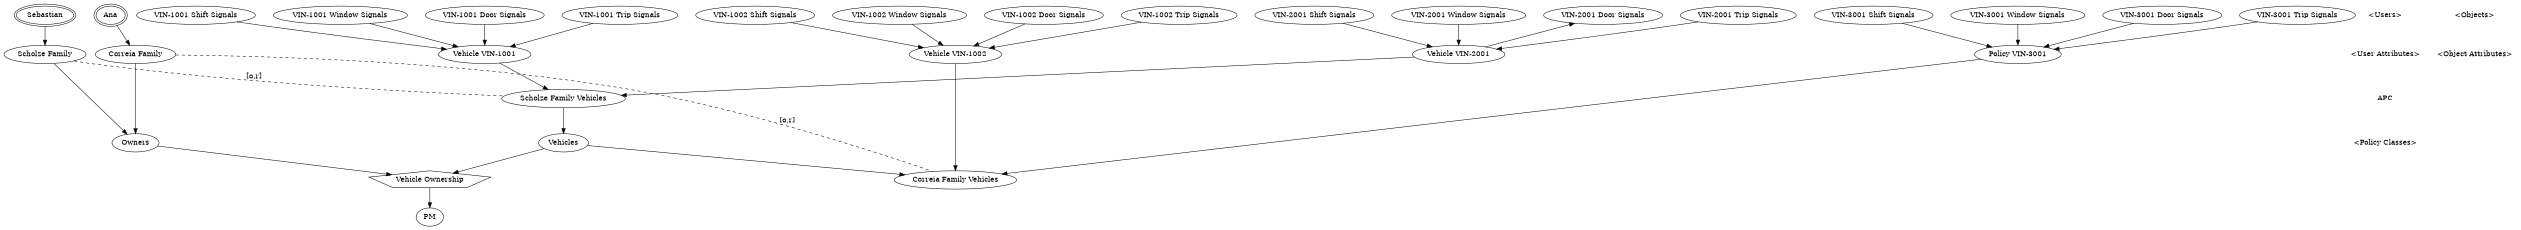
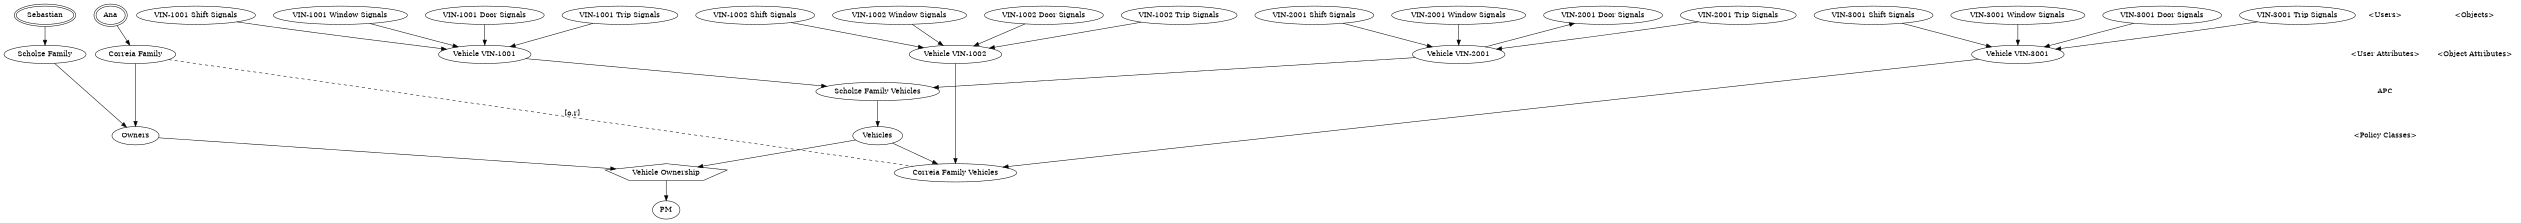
  strict digraph {
    node [shape=ellipse]
    Sebastian [peripheries=2]
    Ana [peripheries=2]
    "VIN-1001 Shift Signals"
    "VIN-1001 Window Signals"
    "VIN-1001 Door Signals"
    "VIN-1001 Trip Signals"
    "VIN-1002 Shift Signals"
    "VIN-1002 Window Signals"
    "VIN-1002 Door Signals"
    "VIN-1002 Trip Signals"
    "VIN-2001 Shift Signals"
    "VIN-2001 Window Signals"
    "VIN-2001 Door Signals"
    "VIN-2001 Trip Signals"
    "VIN-3001 Shift Signals"
    "VIN-3001 Window Signals"
    "VIN-3001 Door Signals"
    "VIN-3001 Trip Signals"
    "Scholze Family"
    "Correia Family"
    "Vehicle VIN-1001"
    "Vehicle VIN-1002"
    "Vehicle VIN-2001"
-   "Vehicle VIN-3001" [label="Policy VIN-3001"]
+   "Vehicle VIN-3001"
    Owners
    Vehicles
    "Scholze Family Vehicles"
    "Correia Family Vehicles"
    "Vehicle Ownership" [shape=polygon sides=5]
    PM
    APC [height=0 shape=none width=0]
    "<Policy Classes>" [shape=none]
    "<Users>" [shape=none]
    "<User Attributes>" [shape=none]
    "<Objects>" [shape=none]
    "<Object Attributes>" [shape=none]
    subgraph sub_1 {
      rank=same
      Sebastian
      Ana
      "VIN-1001 Shift Signals"
      "VIN-1001 Window Signals"
      "VIN-1001 Door Signals"
      "VIN-1001 Trip Signals"
      "VIN-1002 Shift Signals"
      "VIN-1002 Window Signals"
      "VIN-1002 Door Signals"
      "VIN-1002 Trip Signals"
      "VIN-2001 Shift Signals"
      "VIN-2001 Window Signals"
      "VIN-2001 Door Signals"
      "VIN-2001 Trip Signals"
      "VIN-3001 Shift Signals"
      "VIN-3001 Window Signals"
      "VIN-3001 Door Signals"
      "VIN-3001 Trip Signals"
    }
    subgraph sub_2 {
      rank=same
      "Scholze Family"
      "Correia Family"
      "Vehicle VIN-1001"
      "Vehicle VIN-1002"
      "Vehicle VIN-2001"
      "Vehicle VIN-3001"
    }
    subgraph sub_3 {
      rank=same
      Owners
      Vehicles
    }
    subgraph sub_4 {
      subgraph sub_5 {
        Sebastian
        Ana
      }
      subgraph sub_6 {
        "Scholze Family"
        "Correia Family"
        Owners
      }
    }
    subgraph sub_7 {
      subgraph sub_8 {
        "VIN-1001 Shift Signals"
        "VIN-1001 Window Signals"
        "VIN-1001 Door Signals"
        "VIN-1001 Trip Signals"
        "VIN-1002 Shift Signals"
        "VIN-1002 Window Signals"
        "VIN-1002 Door Signals"
        "VIN-1002 Trip Signals"
        "VIN-2001 Shift Signals"
        "VIN-2001 Window Signals"
        "VIN-2001 Door Signals"
        "VIN-2001 Trip Signals"
        "VIN-3001 Shift Signals"
        "VIN-3001 Window Signals"
        "VIN-3001 Door Signals"
        "VIN-3001 Trip Signals"
      }
      subgraph sub_9 {
        "Vehicle VIN-1001"
        "Vehicle VIN-1002"
        "Vehicle VIN-2001"
        "Vehicle VIN-3001"
        Vehicles
        "Scholze Family Vehicles"
        "Correia Family Vehicles"
      }
    }
    subgraph sub_10 {
      "Vehicle Ownership"
    }
    Sebastian -> Ana [style=invis]
    Sebastian -> "Scholze Family"
    Ana -> "Correia Family"
    "VIN-1001 Shift Signals" -> "VIN-1001 Window Signals" [style=invis]
    "VIN-1001 Shift Signals" -> "Vehicle VIN-1001"
    "VIN-1001 Window Signals" -> "VIN-1001 Door Signals" [style=invis]
    "VIN-1001 Window Signals" -> "Vehicle VIN-1001"
    "VIN-1001 Door Signals" -> "VIN-1001 Trip Signals" [style=invis]
    "VIN-1001 Door Signals" -> "Vehicle VIN-1001"
    "VIN-1001 Trip Signals" -> "VIN-1002 Shift Signals" [style=invis]
    "VIN-1001 Trip Signals" -> "Vehicle VIN-1001"
    "VIN-1002 Shift Signals" -> "VIN-1002 Window Signals" [style=invis]
    "VIN-1002 Shift Signals" -> "Vehicle VIN-1002"
    "VIN-1002 Window Signals" -> "VIN-1002 Door Signals" [style=invis]
    "VIN-1002 Window Signals" -> "Vehicle VIN-1002"
    "VIN-1002 Door Signals" -> "VIN-1002 Trip Signals" [style=invis]
    "VIN-1002 Door Signals" -> "Vehicle VIN-1002"
    "VIN-1002 Trip Signals" -> "VIN-2001 Shift Signals" [style=invis]
    "VIN-1002 Trip Signals" -> "Vehicle VIN-1002"
    "VIN-2001 Shift Signals" -> "VIN-2001 Window Signals" [style=invis]
    "VIN-2001 Shift Signals" -> "Vehicle VIN-2001"
    "VIN-2001 Window Signals" -> "VIN-2001 Door Signals" [style=invis]
    "VIN-2001 Window Signals" -> "Vehicle VIN-2001"
    "VIN-2001 Door Signals" -> "VIN-2001 Trip Signals" [style=invis]
    "VIN-2001 Trip Signals" -> "VIN-3001 Shift Signals" [style=invis]
    "VIN-2001 Trip Signals" -> "Vehicle VIN-2001"
    "VIN-3001 Shift Signals" -> "VIN-3001 Window Signals" [style=invis]
    "VIN-3001 Shift Signals" -> "Vehicle VIN-3001"
    "VIN-3001 Window Signals" -> "VIN-3001 Door Signals" [style=invis]
    "VIN-3001 Window Signals" -> "Vehicle VIN-3001"
    "VIN-3001 Door Signals" -> "VIN-3001 Trip Signals" [style=invis]
    "VIN-3001 Door Signals" -> "Vehicle VIN-3001"
    "VIN-3001 Trip Signals" -> "Vehicle VIN-3001"
    "Scholze Family" -> Owners
-   "Scholze Family" -> "Scholze Family Vehicles" [arrowhead=none constraint=false label="[o,r]" style=dashed]
    "Correia Family" -> Owners
    "Correia Family" -> "Correia Family Vehicles" [arrowhead=none constraint=false label="[o,r]" style=dashed]
    "Vehicle VIN-1001" -> "Scholze Family Vehicles"
    "Vehicle VIN-1002" -> "Correia Family Vehicles"
    "Vehicle VIN-2001" -> "VIN-2001 Door Signals"
    "Vehicle VIN-2001" -> "Scholze Family Vehicles"
    "Vehicle VIN-3001" -> "Correia Family Vehicles"
    Owners -> "Vehicle Ownership"
    Vehicles -> "Correia Family Vehicles"
    Vehicles -> "Vehicle Ownership"
    "Scholze Family Vehicles" -> Vehicles
    "Vehicle Ownership" -> PM
    APC -> "<Policy Classes>" [arrowhead=none style=invis]
    "<Users>" -> "<User Attributes>" [arrowhead=none style=invis]
    "<User Attributes>" -> APC [arrowhead=none style=invis]
    "<Objects>" -> "<Object Attributes>" [arrowhead=none style=invis]
  }
